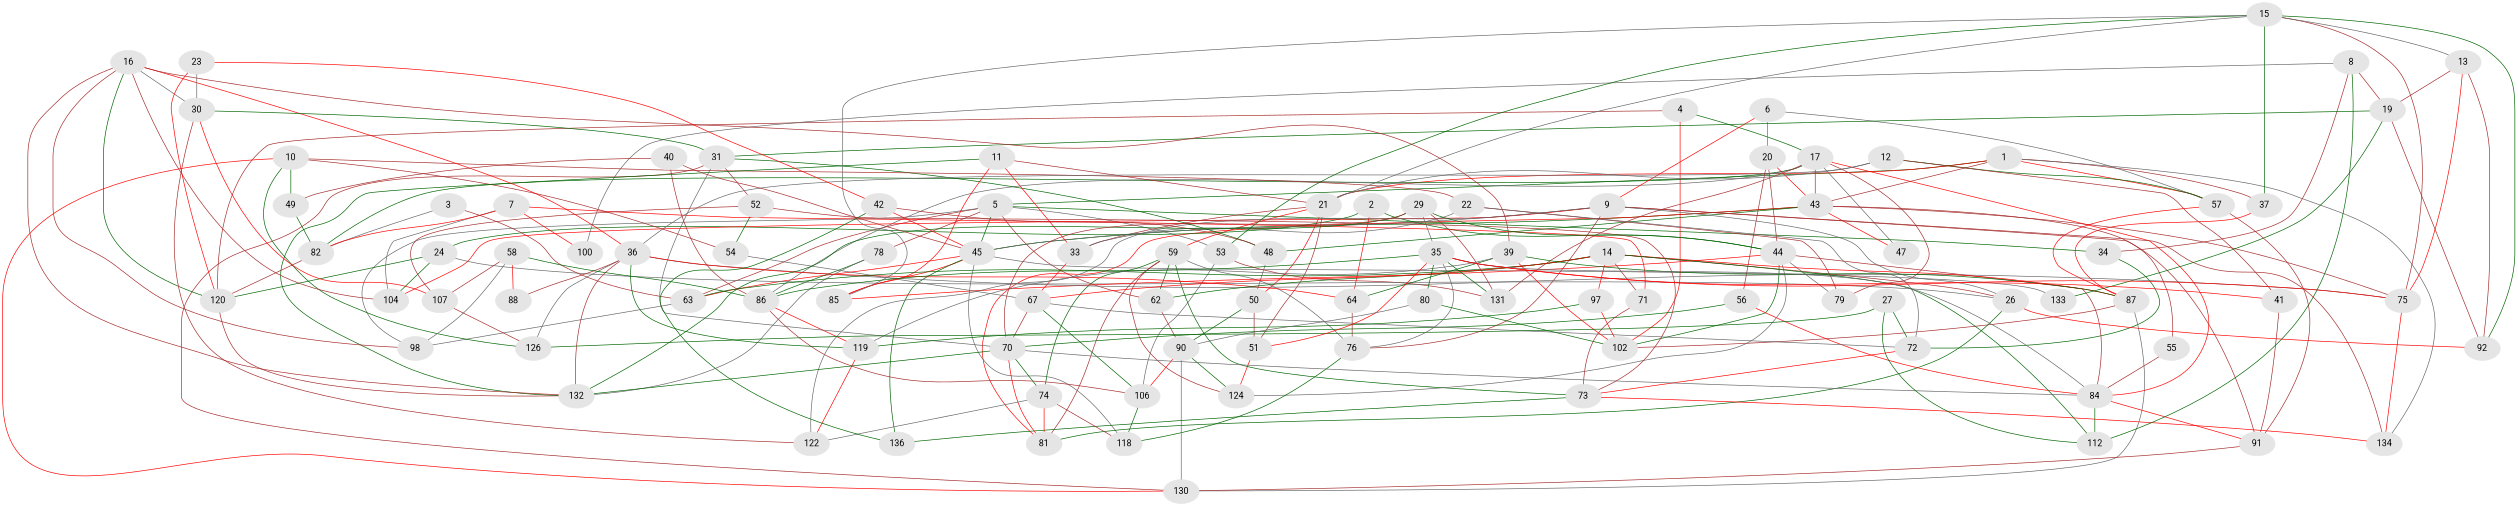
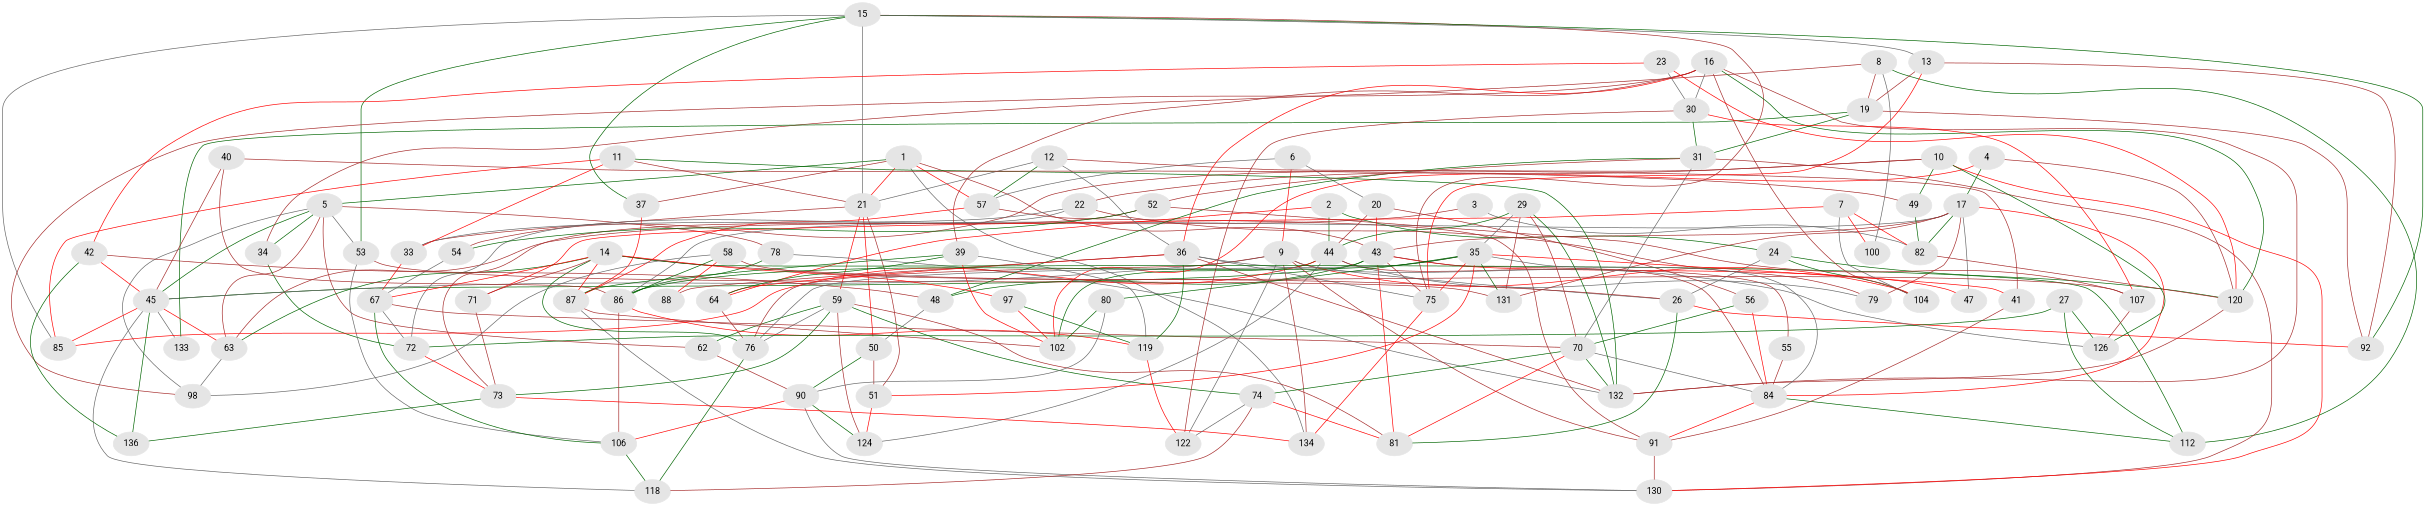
  graph {
    fontname=Roboto
    node [color=gray90 fontname=Roboto style=filled]
    edge [color=brown fontname=Roboto]
    1 [super="+28"]
    5 [super="+109"]
    21 [super="+25"]
    37
    43 [super="+65"]
    57
    134
    63 [super="+116"]
    34
    45 [super="+123"]
    53
    62
    78 [super="+139"]
    98
    33
    50
    51 [super="+99"]
    59 [super="+115"]
    87 [super="+114"]
    75
    47
    81 [super="+96"]
    48
    55
    91 [super="+108"]
    2
    24
    44 [super="+117"]
    64
    120
    104
    26 [super="+77"]
    102 [super="+135"]
    85
    79
    84 [super="+138"]
    124
    76
    3
    82
    4
    17
    86 [super="+101"]
    131
    132 [super="+137"]
    72
    133
    136
    118 [super="+121"]
    106
    90 [super="+103"]
    6 [super="+89"]
    9 [super="+125"]
    20
    122
    56
    7 [super="+61"]
    71
    100
    73 [super="+93"]
    8 [super="+13"]
    19 [super="+83"]
    112
    92
    31 [super="+105"]
    130
    10 [super="+32"]
    126
    22
    49
    54
    67 [super="+69"]
    11
    12 [super="+60"]
    36 [super="+68"]
    41
    88
    119
    14 [super="+113"]
    97
    70 [super="+94"]
    15 [super="+38"]
    n83 [label=13 super="+111"]
    16 [super="+127"]
    30 [super="+66"]
    39 [super="+129"]
    107
    52
    74 [super="+95"]
    23
    42 [super="+46"]
    27
    29 [super="+128"]
    35 [super="+110"]
    80
    40
    58
    1 -- 5 [color=darkgreen]
    1 -- 21 [color=red]
    1 -- 37
    1 -- 43
    1 -- 57 [color=red]
    1 -- 134 [color=gray40]
    5 -- 63
    5 -- 34 [color=darkgreen]
    5 -- 45 [color=darkgreen]
    5 -- 53 [color=gray40]
    5 -- 62
    5 -- 78
    5 -- 98 [color=gray40]
    21 -- 33
    21 -- 50 [color=red]
    21 -- 51
    21 -- 59 [color=red]
    37 -- 87 [color=red]
    43 -- 45 [color=darkgreen]
    43 -- 75
    43 -- 47 [color=red]
    43 -- 81 [color=red]
    43 -- 48 [color=darkgreen]
    43 -- 55
    57 -- 87 [color=red]
    57 -- 91
    63 -- 98 [color=gray40]
    34 -- 72 [color=darkgreen]
    45 -- 63 [color=red]
    45 -- 85 [color=red]
    45 -- 133 [color=gray40]
    45 -- 136 [color=darkgreen]
    45 -- 118 [color=gray40]
    53 -- 131
    53 -- 106 [color=gray40]
    62 -- 90
    78 -- 86 [color=darkgreen]
    78 -- 132 [color=gray40]
    33 -- 67 [color=red]
    50 -- 51 [weight=2]
    50 -- 90 [color=darkgreen]
    51 -- 124 [color=red]
    59 -- 62 [color=darkgreen]
    59 -- 81
    59 -- 124
    59 -- 76 [color=gray40]
    59 -- 73 [color=darkgreen weight=2]
    59 -- 74 [color=darkgreen]
    87 -- 102
    87 -- 130 [color=gray40]
    75 -- 134 [color=red]
    48 -- 50 [color=gray40]
    55 -- 84
    91 -- 130
    2 -- 24 [color=darkgreen]
    2 -- 44 [color=darkgreen]
    2 -- 64 [color=red]
    24 -- 120 [color=darkgreen]
    24 -- 104 [color=darkgreen]
    24 -- 26 [color=gray40]
    44 -- 102 [color=darkgreen]
    44 -- 85 [color=red]
    44 -- 79 [color=gray40]
    44 -- 84
    44 -- 124 [color=gray40]
    64 -- 76
    120 -- 132
    26 -- 81 [color=darkgreen]
    26 -- 92 [color=red]
    84 -- 91 [color=red]
    84 -- 112 [color=darkgreen]
    76 -- 118 [color=darkgreen]
    3 -- 63
    3 -- 82 [color=gray40]
    82 -- 120
    4 -- 120
    4 -- 102 [color=red]
    4 -- 17 [color=darkgreen]
    17 -- 43
    17 -- 47 [color=gray40]
    17 -- 79
    17 -- 84 [color=red]
    17 -- 82 [color=darkgreen]
    17 -- 86 [color=gray40]
    17 -- 131
    86 -- 106
    86 -- 119 [color=red]
    72 -- 73 [color=red]
    106 -- 118 [color=darkgreen]
    90 -- 124 [color=darkgreen]
    90 -- 106 [color=red]
    90 -- 130 [color=gray40]
    6 -- 57 [color=gray40]
    6 -- 9 [color=red]
    6 -- 20 [color=gray40]
    9 -- 134
    9 -- 45 [color=gray40]
    9 -- 91
    9 -- 104 [color=red]
    9 -- 26 [color=gray40]
    9 -- 76
    9 -- 122 [color=gray40]
    20 -- 43 [color=red]
    20 -- 44
    20 -- 56
    56 -- 84 [color=red]
    56 -- 70 [color=darkgreen]
    7 -- 104 [color=gray40]
    7 -- 82 [color=red]
    7 -- 71 [color=red]
    7 -- 100 [color=red]
    71 -- 73
    73 -- 134 [color=red]
    73 -- 136 [color=darkgreen]
    8 -- 34
    8 -- 100 [color=gray40]
    8 -- 19
    8 -- 112 [color=darkgreen weight=2]
    19 -- 133 [color=darkgreen]
    19 -- 92
    19 -- 31 [color=darkgreen]
    31 -- 48 [color=darkgreen]
    31 -- 130
    31 -- 70 [color=gray40]
    31 -- 52
    10 -- 130 [color=red]
    10 -- 126 [color=darkgreen]
    10 -- 22
    10 -- 49 [color=darkgreen]
    10 -- 54
    22 -- 33 [color=gray40]
    22 -- 79
    22 -- 72 [color=gray40]
    49 -- 82 [color=darkgreen]
    54 -- 67 [color=gray40]
    67 -- 72 [color=gray40]
    67 -- 106 [color=darkgreen]
    67 -- 70
    11 -- 21
    11 -- 33 [color=red]
    11 -- 85 [color=red]
    11 -- 132 [color=darkgreen]
    12 -- 21 [color=gray40]
    12 -- 57 [color=darkgreen]
    12 -- 36 [color=gray40]
    12 -- 41
    36 -- 75 [color=gray40]
    36 -- 64 [color=red]
    36 -- 132
    36 -- 126 [color=gray40]
    36 -- 88
    36 -- 119 [color=darkgreen]
    41 -- 91
    119 -- 122 [color=red]
    14 -- 63 [color=darkgreen]
    14 -- 87 [color=red]
    14 -- 26
-   14 -- 62 [color=darkgreen]
+   14 -- 76 [color=darkgreen]
    14 -- 71
    14 -- 112 [color=darkgreen]
    14 -- 67 [color=red]
    14 -- 97 [color=red]
    97 -- 102 [color=red]
    97 -- 119 [color=darkgreen]
    70 -- 81 [color=red]
    70 -- 84 [color=gray40]
    70 -- 132 [color=darkgreen]
    70 -- 74 [color=darkgreen]
    15 -- 21 [color=gray40]
    15 -- 37 [color=darkgreen]
    15 -- 53 [color=darkgreen]
    15 -- 75
    15 -- 85 [color=gray40]
    15 -- 92 [color=darkgreen]
    15 -- n83 [color=gray40]
    n83 -- 75 [color=red]
    n83 -- 19
    n83 -- 92
    16 -- 98
    16 -- 120 [color=darkgreen]
    16 -- 104
    16 -- 132
    16 -- 36 [color=red]
    16 -- 30 [color=gray40]
    16 -- 39
    30 -- 122
    30 -- 31 [color=darkgreen]
    30 -- 107 [color=red]
    39 -- 87 [color=darkgreen]
    39 -- 64 [color=darkgreen]
    39 -- 102 [color=red weight=2]
    39 -- 119 [color=gray40]
    107 -- 126
    52 -- 73
    52 -- 54 [color=darkgreen]
    52 -- 107
    74 -- 81 [color=red]
    74 -- 118
    74 -- 122 [color=gray40]
    23 -- 120 [color=red]
    23 -- 30 [color=gray40]
    23 -- 42 [color=red]
    42 -- 45 [color=red]
    42 -- 48
    42 -- 136 [color=darkgreen]
    27 -- 72 [color=darkgreen]
    27 -- 112 [color=darkgreen]
    27 -- 126 [color=darkgreen]
    29 -- 44 [color=darkgreen]
    29 -- 131
    29 -- 132 [color=darkgreen]
    29 -- 70
    29 -- 35 [color=gray40]
    35 -- 51 [color=red]
    35 -- 75 [color=red]
    35 -- 84 [color=gray40]
    35 -- 76 [color=gray40]
    35 -- 86 [color=darkgreen]
    35 -- 131 [color=darkgreen]
    35 -- 41 [color=red]
    35 -- 80 [color=darkgreen]
    80 -- 102 [color=darkgreen]
    80 -- 90 [color=gray40]
    40 -- 45
    40 -- 86
    40 -- 49
    58 -- 98 [color=gray40]
    58 -- 86 [color=darkgreen]
    58 -- 88 [color=red]
    58 -- 107
  }
